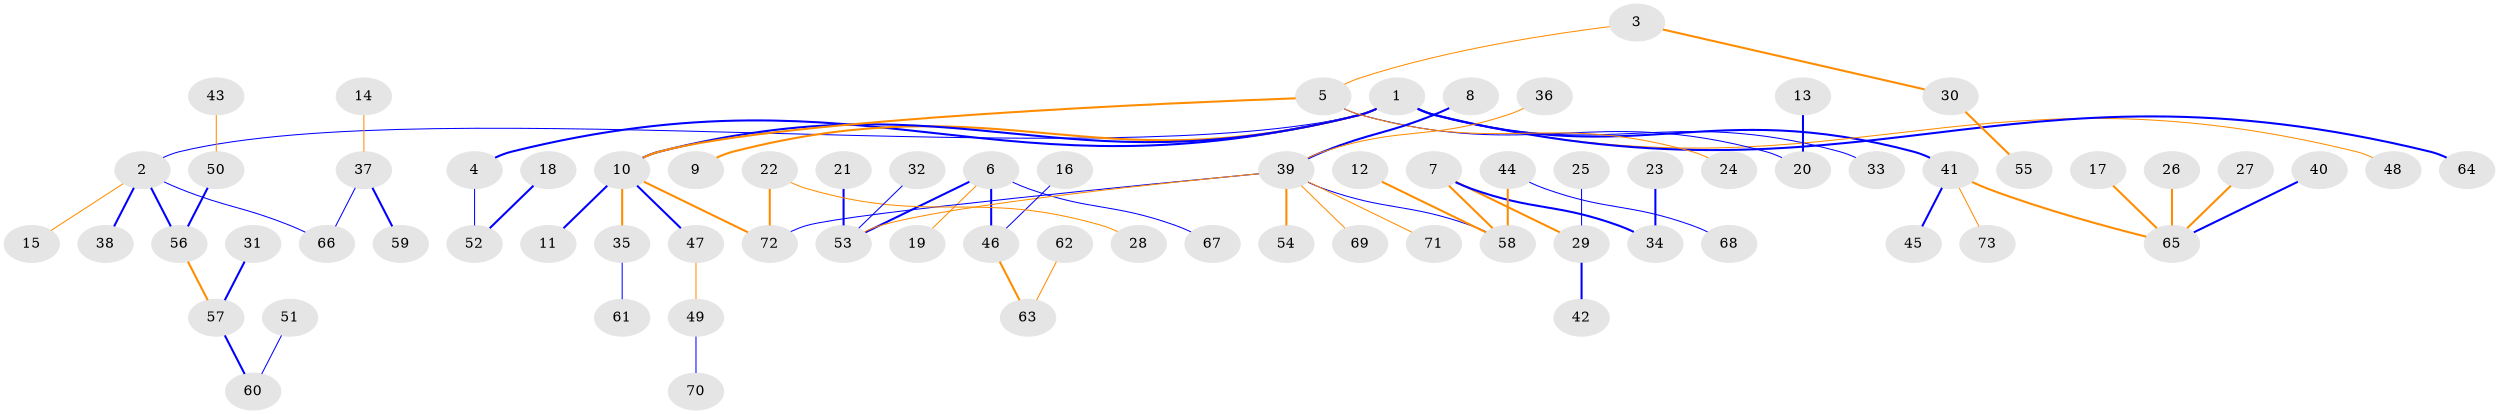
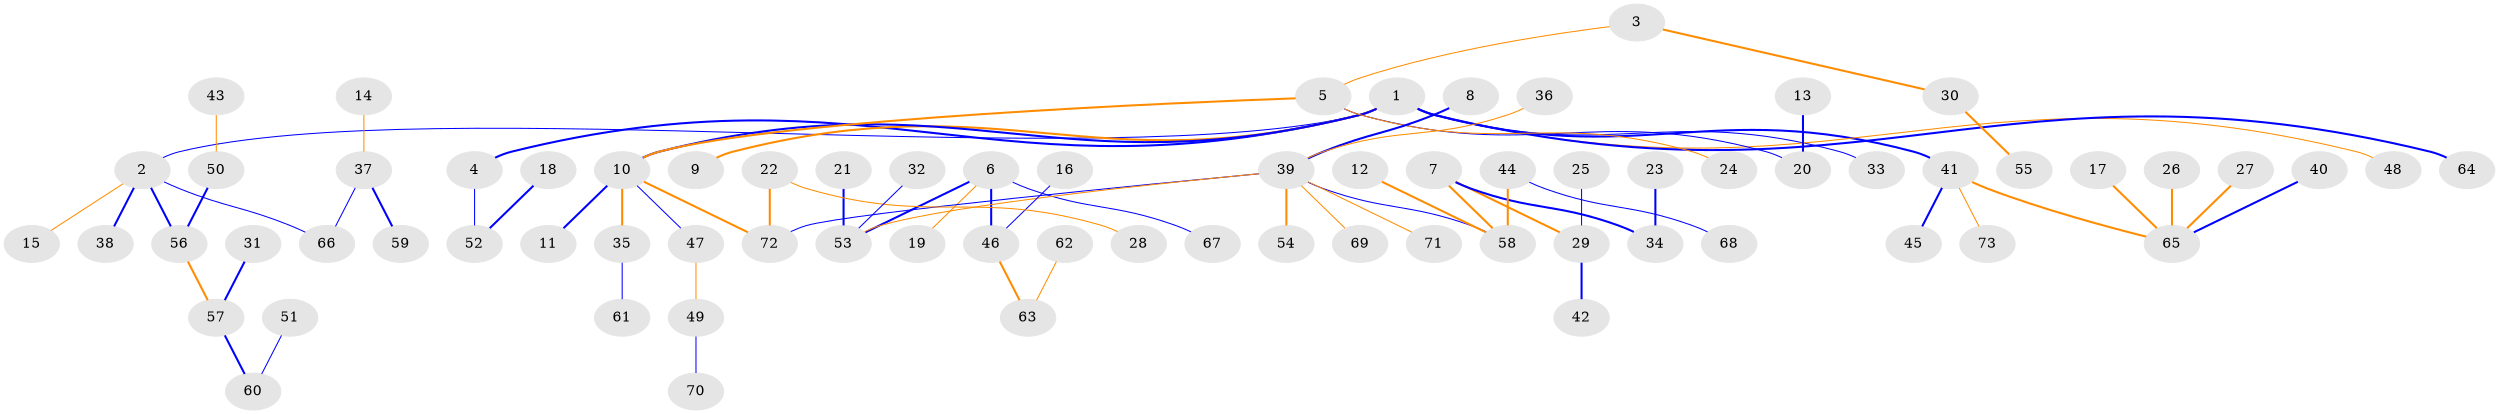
  graph {
    fontname="DejaVu Serif"
    node [color=gray90 fontname="DejaVu Serif" style=filled]
    edge [color=blue fontname="DejaVu Serif" style=bold weight=1.0]
    1
    2
    4
    9
    10
    33
    41
    48
    64
    15
    38
    56
    66
    52
    11
    35
    47
    72
    65
    45
    73
    57
    3
    5
    30
    20
    24
    55
    6
    19
    46
    53
    67
    63
    7
    29
    34
    58
    42
    8
    39
    54
    69
    71
    61
    49
    12
    13
    14
    37
    59
    16
    17
    18
    21
    22
    28
    23
    25
    26
    27
    31
    60
    32
    36
    40
    43
    50
    44
    68
    70
    51
    62
    1 -- 2 [style=solid]
    1 -- 4
    1 -- 9 [color=darkorange]
    1 -- 10
    1 -- 33 [style=solid]
    1 -- 41
    1 -- 48 [color=darkorange style=solid]
    1 -- 64
    2 -- 15 [color=darkorange style=solid]
    2 -- 38
    2 -- 56
    2 -- 66 [style=solid]
    4 -- 52 [style=solid]
    10 -- 11
    10 -- 35 [color=darkorange]
-   10 -- 47
+   10 -- 47 [style=solid]
    10 -- 72 [color=darkorange]
    41 -- 65 [color=darkorange]
    41 -- 45
    41 -- 73 [color=darkorange style=solid]
    56 -- 57 [color=darkorange]
    35 -- 61 [style=solid]
    47 -- 49 [color=darkorange style=solid]
    57 -- 60
    3 -- 5 [color=darkorange style=solid]
    3 -- 30 [color=darkorange]
    5 -- 10 [color=darkorange]
    5 -- 20 [style=solid]
    5 -- 24 [color=darkorange style=solid]
    30 -- 55 [color=darkorange]
    6 -- 19 [color=darkorange style=solid]
    6 -- 46
    6 -- 53
    6 -- 67 [style=solid]
    46 -- 63 [color=darkorange]
    7 -- 29 [color=darkorange]
    7 -- 34
    7 -- 58 [color=darkorange]
    29 -- 42
    8 -- 39
    39 -- 72 [style=solid]
    39 -- 53 [color=darkorange style=solid]
    39 -- 58 [style=solid]
    39 -- 54 [color=darkorange]
    39 -- 69 [color=darkorange style=solid]
    39 -- 71 [color=darkorange style=solid]
    49 -- 70 [style=solid]
    12 -- 58 [color=darkorange]
    13 -- 20
    14 -- 37 [color=darkorange style=solid]
    37 -- 66 [style=solid]
    37 -- 59
    16 -- 46 [style=solid]
    17 -- 65 [color=darkorange]
    18 -- 52
    21 -- 53
    22 -- 72 [color=darkorange]
    22 -- 28 [color=darkorange style=solid]
    23 -- 34
    25 -- 29 [style=solid]
    26 -- 65 [color=darkorange]
    27 -- 65 [color=darkorange]
    31 -- 57
    32 -- 53 [style=solid]
    36 -- 39 [color=darkorange style=solid]
    40 -- 65
    43 -- 50 [color=darkorange style=solid]
    50 -- 56
    44 -- 58 [color=darkorange]
    44 -- 68 [style=solid]
    51 -- 60 [style=solid]
    62 -- 63 [color=darkorange style=solid]
  }
